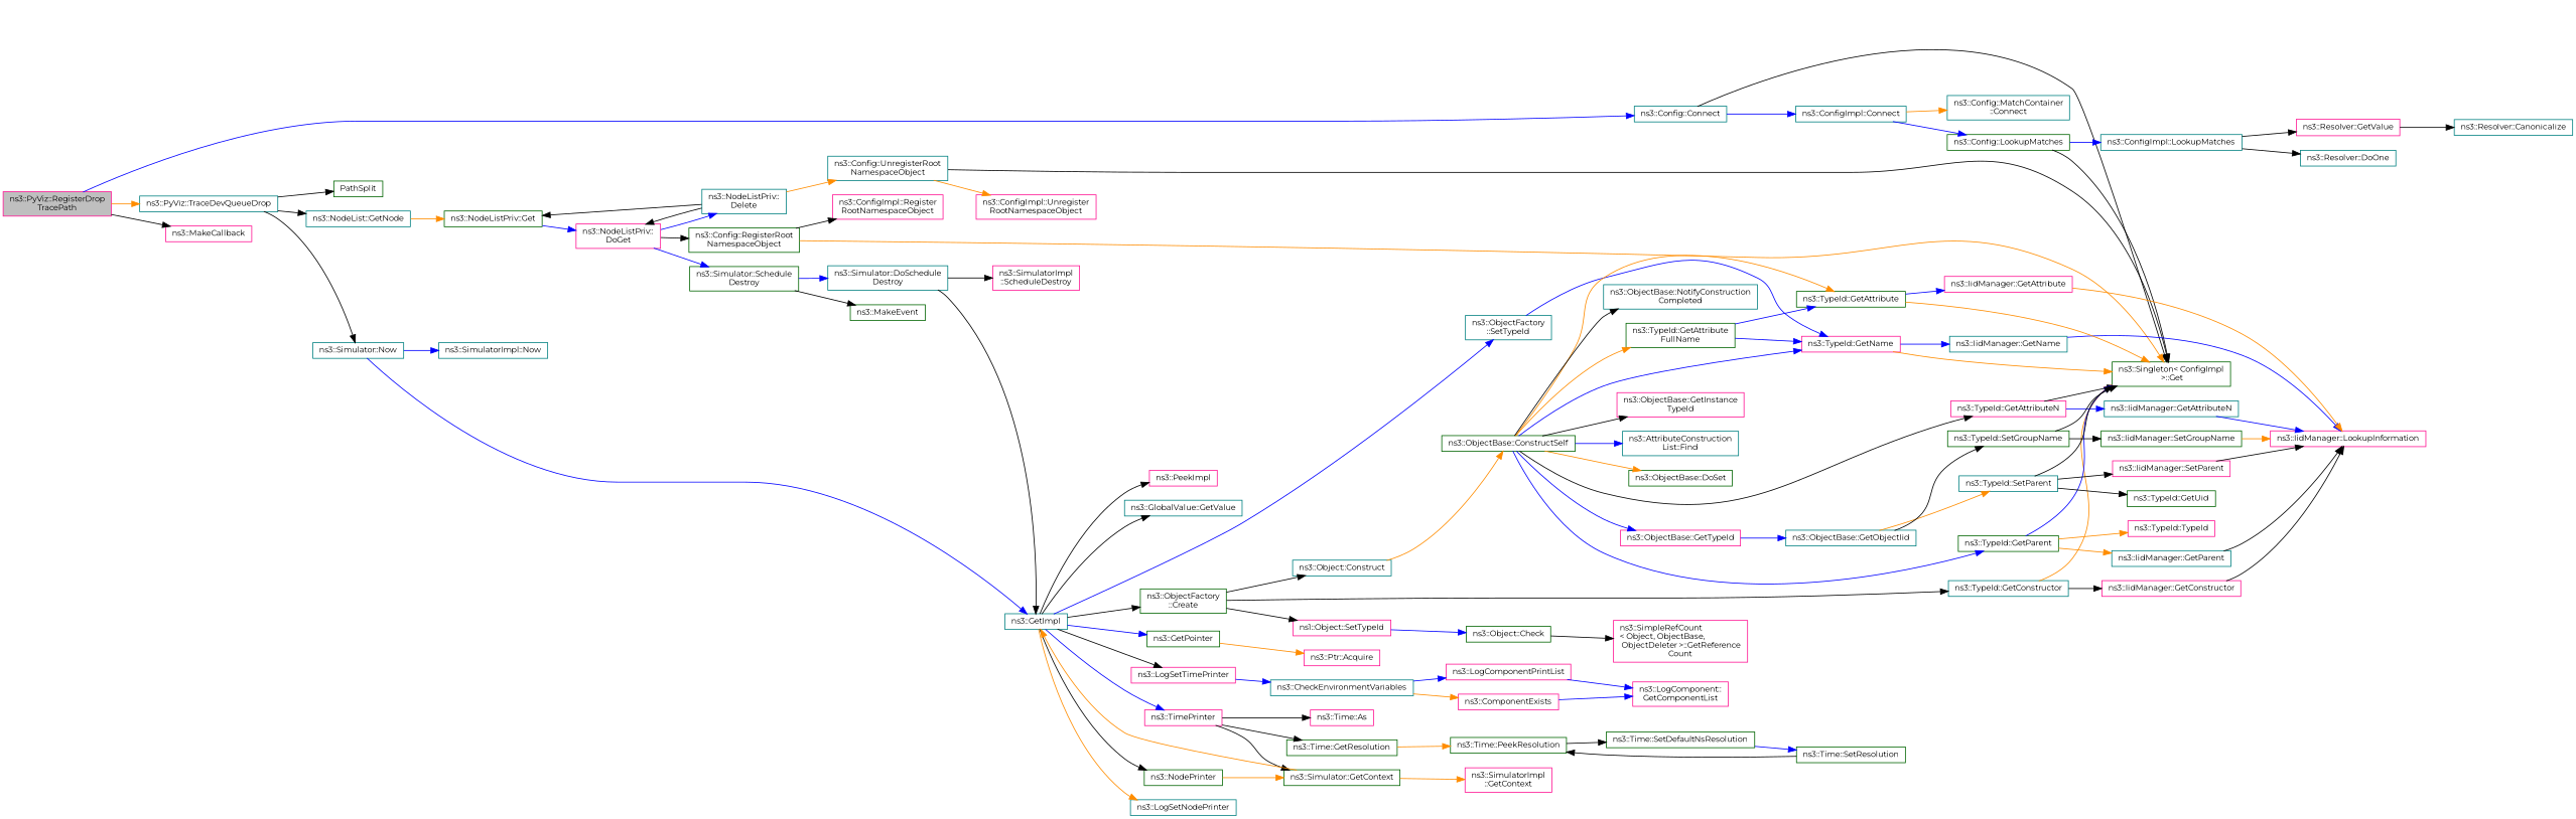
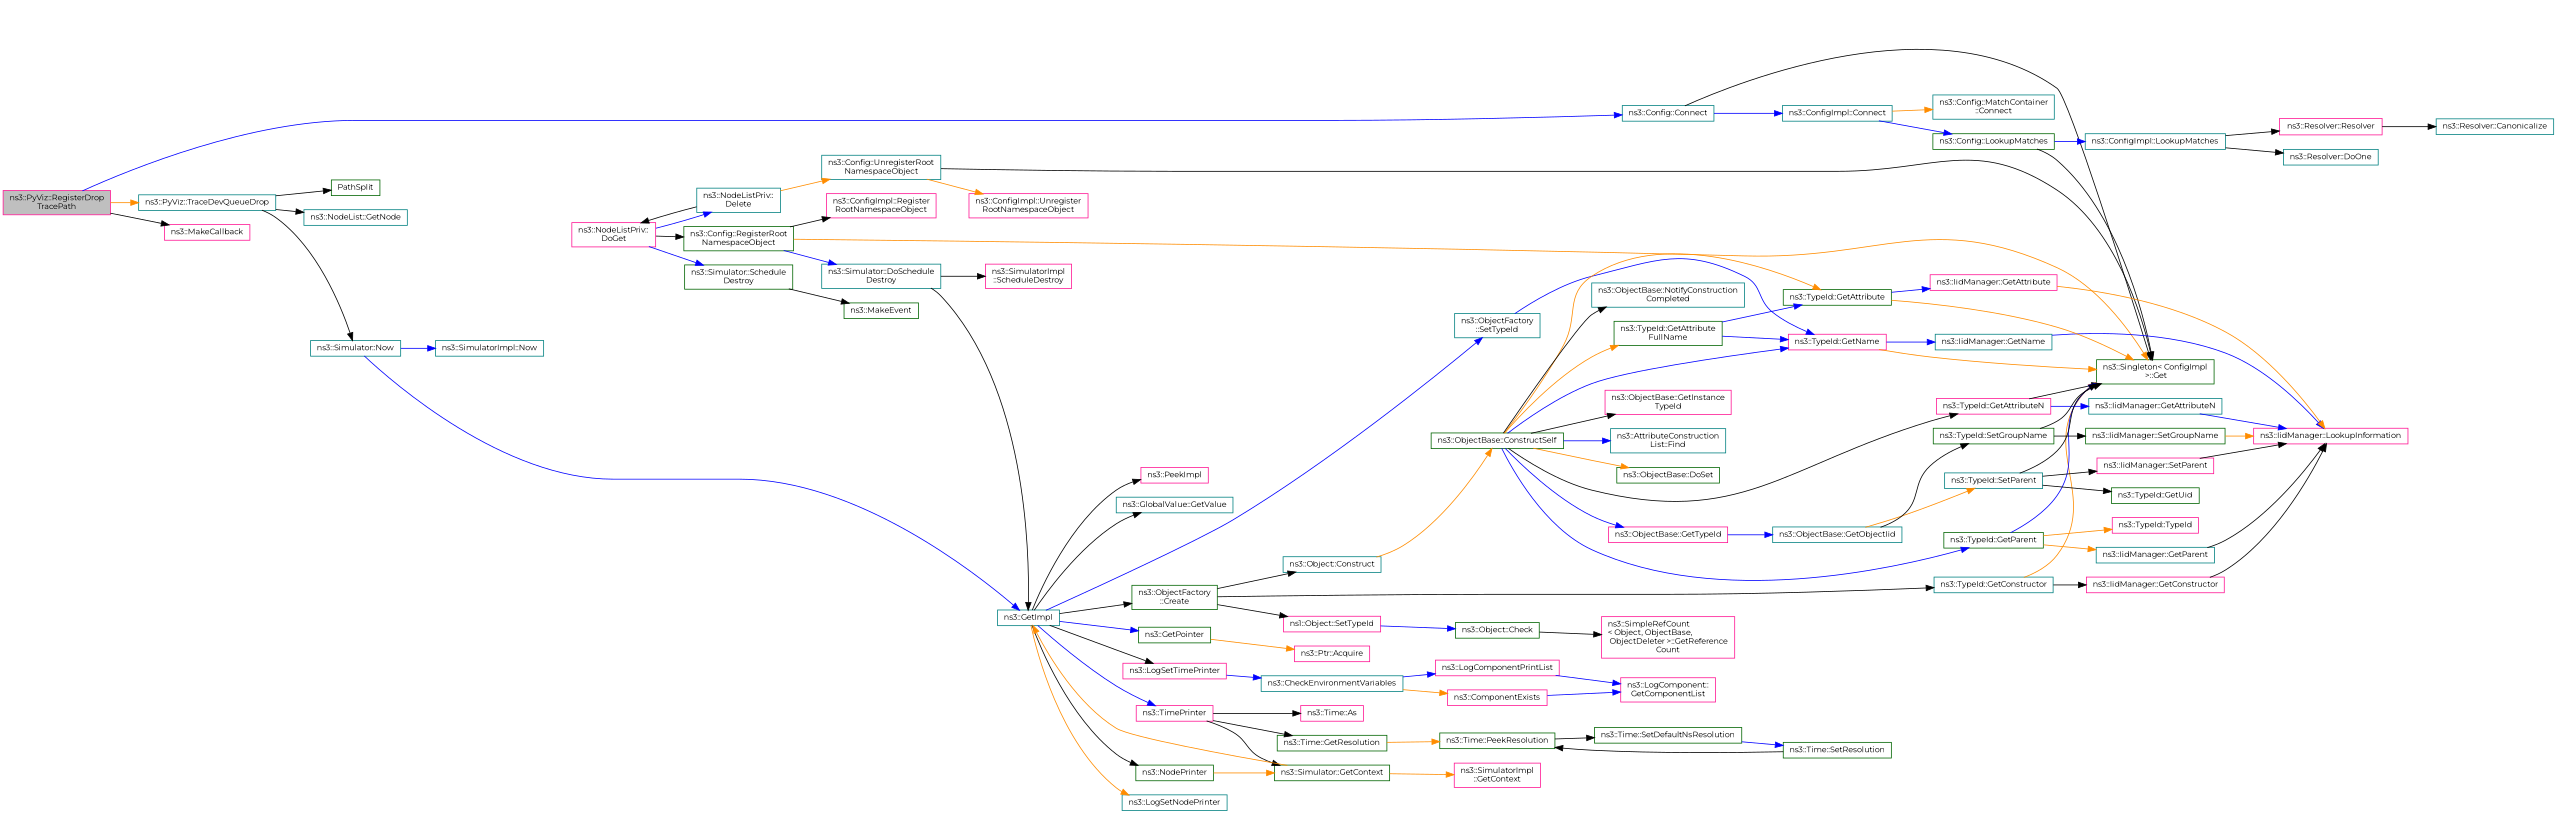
  digraph {
    fontname=Montserrat
    rankdir=LR
    node [color=deeppink fillcolor=white fontname=Montserrat fontsize=10 shape=record style=filled]
    edge [color=black fontname=Montserrat fontsize=10 labelfontname=Helvetica labelfontsize=10 style=solid]
    n1 [fillcolor=grey75 fontcolor=black height=0.2 label="ns3::PyViz::RegisterDrop\lTracePath" width=0.4]
    n2 [color=teal height=0.2 label="ns3::Config::Connect" width=0.4]
    n3 [height=0.2 label="ns3::MakeCallback" width=0.4]
    n4 [color=teal height=0.2 label="ns3::PyViz::TraceDevQueueDrop" width=0.4]
    n5 [color=darkgreen height=0.2 label="ns3::Singleton\< ConfigImpl\l \>::Get" width=0.4]
    n6 [color=teal height=0.2 label="ns3::ConfigImpl::Connect" width=0.4]
    n7 [color=darkgreen height=0.2 label=PathSplit width=0.4]
    n8 [color=teal height=0.2 label="ns3::NodeList::GetNode" width=0.4]
    n9 [color=teal height=0.2 label="ns3::Simulator::Now" width=0.4]
    n10 [color=darkgreen height=0.2 label="ns3::Config::LookupMatches" width=0.4]
    n11 [color=teal height=0.2 label="ns3::Config::MatchContainer\l::Connect" width=0.4]
    n12 [color=teal height=0.2 label="ns3::ConfigImpl::LookupMatches" width=0.4]
-   n13 [height=0.2 label="ns3::Resolver::GetValue" width=0.4]
+   n13 [height=0.2 label="ns3::Resolver::Resolver" width=0.4]
    n14 [color=teal height=0.2 label="ns3::Resolver::DoOne" width=0.4]
    n15 [color=teal height=0.2 label="ns3::Resolver::Canonicalize" width=0.4]
-   n16 [color=darkgreen height=0.2 label="ns3::NodeListPriv::Get" width=0.4]
    n17 [color=teal height=0.2 label="ns3::GetImpl" width=0.4]
    n18 [color=teal height=0.2 label="ns3::SimulatorImpl::Now" width=0.4]
    n19 [height=0.2 label="ns3::NodeListPriv::\lDoGet" width=0.4]
    n20 [color=darkgreen height=0.2 label="ns3::Config::RegisterRoot\lNamespaceObject" width=0.4]
    n21 [color=darkgreen height=0.2 label="ns3::Simulator::Schedule\lDestroy" width=0.4]
    n22 [color=teal height=0.2 label="ns3::NodeListPriv::\lDelete" width=0.4]
    n23 [height=0.2 label="ns3::ConfigImpl::Register\lRootNamespaceObject" width=0.4]
    n24 [color=teal height=0.2 label="ns3::Simulator::DoSchedule\lDestroy" width=0.4]
    n25 [color=darkgreen height=0.2 label="ns3::MakeEvent" width=0.4]
    n26 [color=teal height=0.2 label="ns3::Config::UnregisterRoot\lNamespaceObject" width=0.4]
    n27 [height=0.2 label="ns3::SimulatorImpl\l::ScheduleDestroy" width=0.4]
    n28 [height=0.2 label="ns3::PeekImpl" width=0.4]
    n29 [color=teal height=0.2 label="ns3::GlobalValue::GetValue" width=0.4]
    n30 [color=teal height=0.2 label="ns3::ObjectFactory\l::SetTypeId" width=0.4]
    n31 [color=darkgreen height=0.2 label="ns3::GetPointer" width=0.4]
    n32 [color=darkgreen height=0.2 label="ns3::ObjectFactory\l::Create" width=0.4]
    n33 [height=0.2 label="ns3::LogSetTimePrinter" width=0.4]
    n34 [height=0.2 label="ns3::TimePrinter" width=0.4]
    n35 [color=teal height=0.2 label="ns3::LogSetNodePrinter" width=0.4]
    n36 [color=darkgreen height=0.2 label="ns3::NodePrinter" width=0.4]
    n37 [height=0.2 label="ns3::TypeId::GetName" width=0.4]
    n38 [height=0.2 label="ns3::Ptr::Acquire" width=0.4]
    n39 [color=teal height=0.2 label="ns3::TypeId::GetConstructor" width=0.4]
    n40 [height=0.2 label="ns1::Object::SetTypeId" width=0.4]
    n41 [color=teal height=0.2 label="ns3::Object::Construct" width=0.4]
    n42 [color=teal height=0.2 label="ns3::CheckEnvironmentVariables" width=0.4]
    n43 [color=darkgreen height=0.2 label="ns3::Time::GetResolution" width=0.4]
    n44 [height=0.2 label="ns3::Time::As" width=0.4]
    n45 [color=darkgreen height=0.2 label="ns3::Simulator::GetContext" width=0.4]
    n46 [color=teal height=0.2 label="ns3::IidManager::GetName" width=0.4]
    n47 [height=0.2 label="ns3::IidManager::LookupInformation" width=0.4]
    n48 [height=0.2 label="ns3::IidManager::GetConstructor" width=0.4]
    n49 [color=darkgreen height=0.2 label="ns3::Object::Check" width=0.4]
    n50 [color=darkgreen height=0.2 label="ns3::ObjectBase::ConstructSelf" width=0.4]
    n51 [height=0.2 label="ns3::SimpleRefCount\l\< Object, ObjectBase,\l ObjectDeleter \>::GetReference\lCount" width=0.4]
    n52 [height=0.2 label="ns3::ObjectBase::GetInstance\lTypeId" width=0.4]
    n53 [height=0.2 label="ns3::TypeId::GetAttributeN" width=0.4]
    n54 [color=darkgreen height=0.2 label="ns3::TypeId::GetAttribute" width=0.4]
    n55 [color=teal height=0.2 label="ns3::AttributeConstruction\lList::Find" width=0.4]
    n56 [color=darkgreen height=0.2 label="ns3::ObjectBase::DoSet" width=0.4]
    n57 [color=darkgreen height=0.2 label="ns3::TypeId::GetAttribute\lFullName" width=0.4]
    n58 [color=darkgreen height=0.2 label="ns3::TypeId::GetParent" width=0.4]
    n59 [height=0.2 label="ns3::ObjectBase::GetTypeId" width=0.4]
    n60 [color=teal height=0.2 label="ns3::ObjectBase::NotifyConstruction\lCompleted" width=0.4]
    n61 [color=teal height=0.2 label="ns3::IidManager::GetAttributeN" width=0.4]
    n62 [height=0.2 label="ns3::IidManager::GetAttribute" width=0.4]
    n63 [color=teal height=0.2 label="ns3::IidManager::GetParent" width=0.4]
    n64 [height=0.2 label="ns3::TypeId::TypeId" width=0.4]
    n65 [color=teal height=0.2 label="ns3::ObjectBase::GetObjectIid" width=0.4]
    n66 [color=teal height=0.2 label="ns3::TypeId::SetParent" width=0.4]
    n67 [color=darkgreen height=0.2 label="ns3::TypeId::SetGroupName" width=0.4]
    n68 [color=darkgreen height=0.2 label="ns3::TypeId::GetUid" width=0.4]
    n69 [height=0.2 label="ns3::IidManager::SetParent" width=0.4]
    n70 [color=darkgreen height=0.2 label="ns3::IidManager::SetGroupName" width=0.4]
    n71 [height=0.2 label="ns3::ComponentExists" width=0.4]
    n72 [height=0.2 label="ns3::LogComponentPrintList" width=0.4]
    n73 [height=0.2 label="ns3::LogComponent::\lGetComponentList" width=0.4]
    n74 [color=darkgreen height=0.2 label="ns3::Time::PeekResolution" width=0.4]
    n75 [color=darkgreen height=0.2 label="ns3::Time::SetDefaultNsResolution" width=0.4]
    n76 [color=darkgreen height=0.2 label="ns3::Time::SetResolution" width=0.4]
    n77 [height=0.2 label="ns3::SimulatorImpl\l::GetContext" width=0.4]
    n78 [height=0.2 label="ns3::ConfigImpl::Unregister\lRootNamespaceObject" width=0.4]
    n1 -> n2 [color=blue]
    n1 -> n3
    n1 -> n4 [color=darkorange]
    n2 -> n5
    n2 -> n6 [color=blue]
    n4 -> n7
    n4 -> n8
    n4 -> n9
    n6 -> n10 [color=blue]
    n6 -> n11 [color=darkorange]
-   n8 -> n16 [color=darkorange]
    n9 -> n17 [color=blue]
    n9 -> n18 [color=blue]
    n10 -> n5
    n10 -> n12 [color=blue]
    n12 -> n13
    n12 -> n14
    n13 -> n15
-   n16 -> n19 [color=blue]
    n17 -> n28
    n17 -> n29
    n17 -> n30 [color=blue]
    n17 -> n31 [color=blue]
    n17 -> n32
    n17 -> n33
    n17 -> n34 [color=blue]
    n17 -> n35 [color=darkorange]
    n17 -> n36
    n19 -> n20
    n19 -> n21 [color=blue]
    n19 -> n22 [color=blue]
    n20 -> n5 [color=darkorange]
    n20 -> n23
-   n21 -> n24 [color=blue]
+   n20 -> n24 [color=blue]
    n21 -> n25
-   n22 -> n16
    n22 -> n19
    n22 -> n26 [color=darkorange]
    n24 -> n17
    n24 -> n27
    n26 -> n5
    n26 -> n78 [color=darkorange]
    n30 -> n37 [color=blue]
    n31 -> n38 [color=darkorange]
    n32 -> n39
    n32 -> n40
    n32 -> n41
    n33 -> n42 [color=blue]
    n34 -> n43
    n34 -> n44
    n34 -> n45
    n36 -> n45 [color=darkorange]
    n37 -> n5 [color=darkorange]
    n37 -> n46 [color=blue]
    n39 -> n5 [color=darkorange]
    n39 -> n48
    n40 -> n49 [color=blue]
    n41 -> n50 [color=darkorange]
    n42 -> n71 [color=darkorange]
    n42 -> n72 [color=blue]
    n43 -> n74 [color=darkorange]
    n45 -> n17 [color=darkorange]
    n45 -> n77 [color=darkorange]
    n46 -> n47 [color=blue]
    n48 -> n47
    n49 -> n51
    n50 -> n37 [color=blue]
    n50 -> n52
    n50 -> n53
    n50 -> n54 [color=darkorange]
    n50 -> n55 [color=blue]
    n50 -> n56 [color=darkorange]
    n50 -> n57 [color=darkorange]
    n50 -> n58 [color=blue]
    n50 -> n59 [color=blue]
    n50 -> n60
    n53 -> n5
    n53 -> n61 [color=blue]
    n54 -> n5 [color=darkorange]
    n54 -> n62 [color=blue]
    n57 -> n37 [color=blue]
    n57 -> n54 [color=blue]
    n58 -> n5 [color=blue]
    n58 -> n63 [color=darkorange]
    n58 -> n64 [color=darkorange]
    n59 -> n65 [color=blue]
    n61 -> n47 [color=blue]
    n62 -> n47 [color=darkorange]
    n63 -> n47
    n65 -> n66 [color=darkorange]
    n65 -> n67
    n66 -> n5
    n66 -> n68
    n66 -> n69
    n67 -> n5
    n67 -> n70
    n69 -> n47
    n70 -> n47 [color=darkorange]
    n71 -> n73 [color=blue]
    n72 -> n73 [color=blue]
    n74 -> n75
    n75 -> n76 [color=blue]
    n76 -> n74
  }
